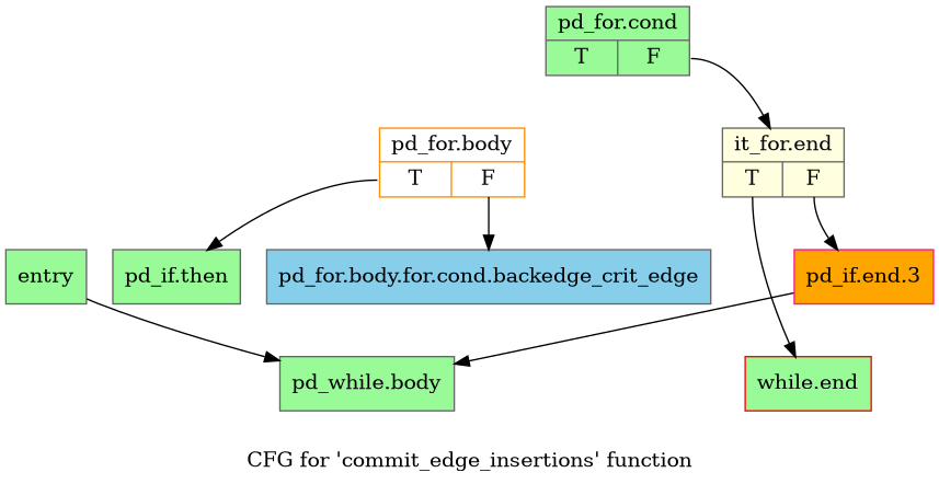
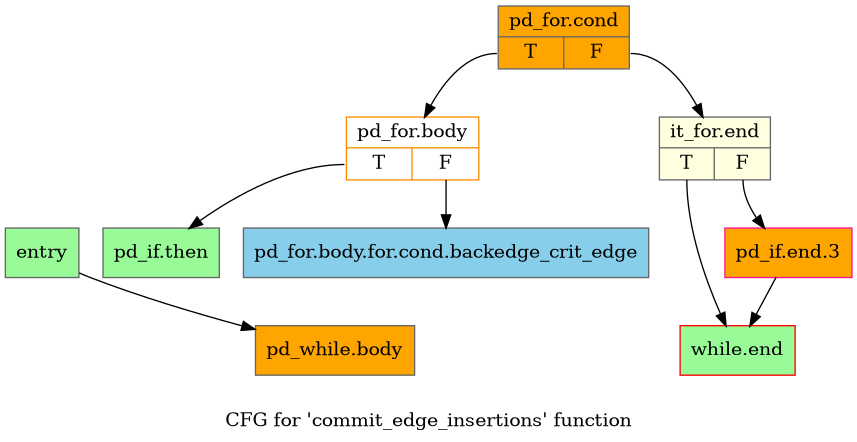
  digraph {
    label="CFG for 'commit_edge_insertions' function"
    node [color=gray40 fillcolor=palegreen shape=record style=filled]
    edge [tailport=s0]
    n1 [label="{entry}"]
-   n2 [label="{pd_while.body}"]
-   n3 [label="{pd_for.cond|{<s0>T|<s1>F}}"]
+   n2 [fillcolor=orange label="{pd_while.body}"]
+   n3 [fillcolor=orange label="{pd_for.cond|{<s0>T|<s1>F}}"]
    n4 [color=darkorange fillcolor=white label="{pd_for.body|{<s0>T|<s1>F}}"]
    n5 [fillcolor=lightyellow label="{it_for.end|{<s0>T|<s1>F}}"]
    n6 [label="{pd_if.then}"]
    n7 [fillcolor=skyblue label="{pd_for.body.for.cond.backedge_crit_edge}"]
    n8 [color=red label="{while.end}"]
    n9 [color=deeppink fillcolor=orange label="{pd_if.end.3}"]
    n1 -> n2 [tailport=""]
+   n3 -> n4
    n3 -> n5 [tailport=s1]
    n4 -> n6
    n4 -> n7 [tailport=s1]
    n5 -> n8
    n5 -> n9 [tailport=s1]
-   n9 -> n2 [tailport=""]
+   n9 -> n8 [tailport=""]
  }
